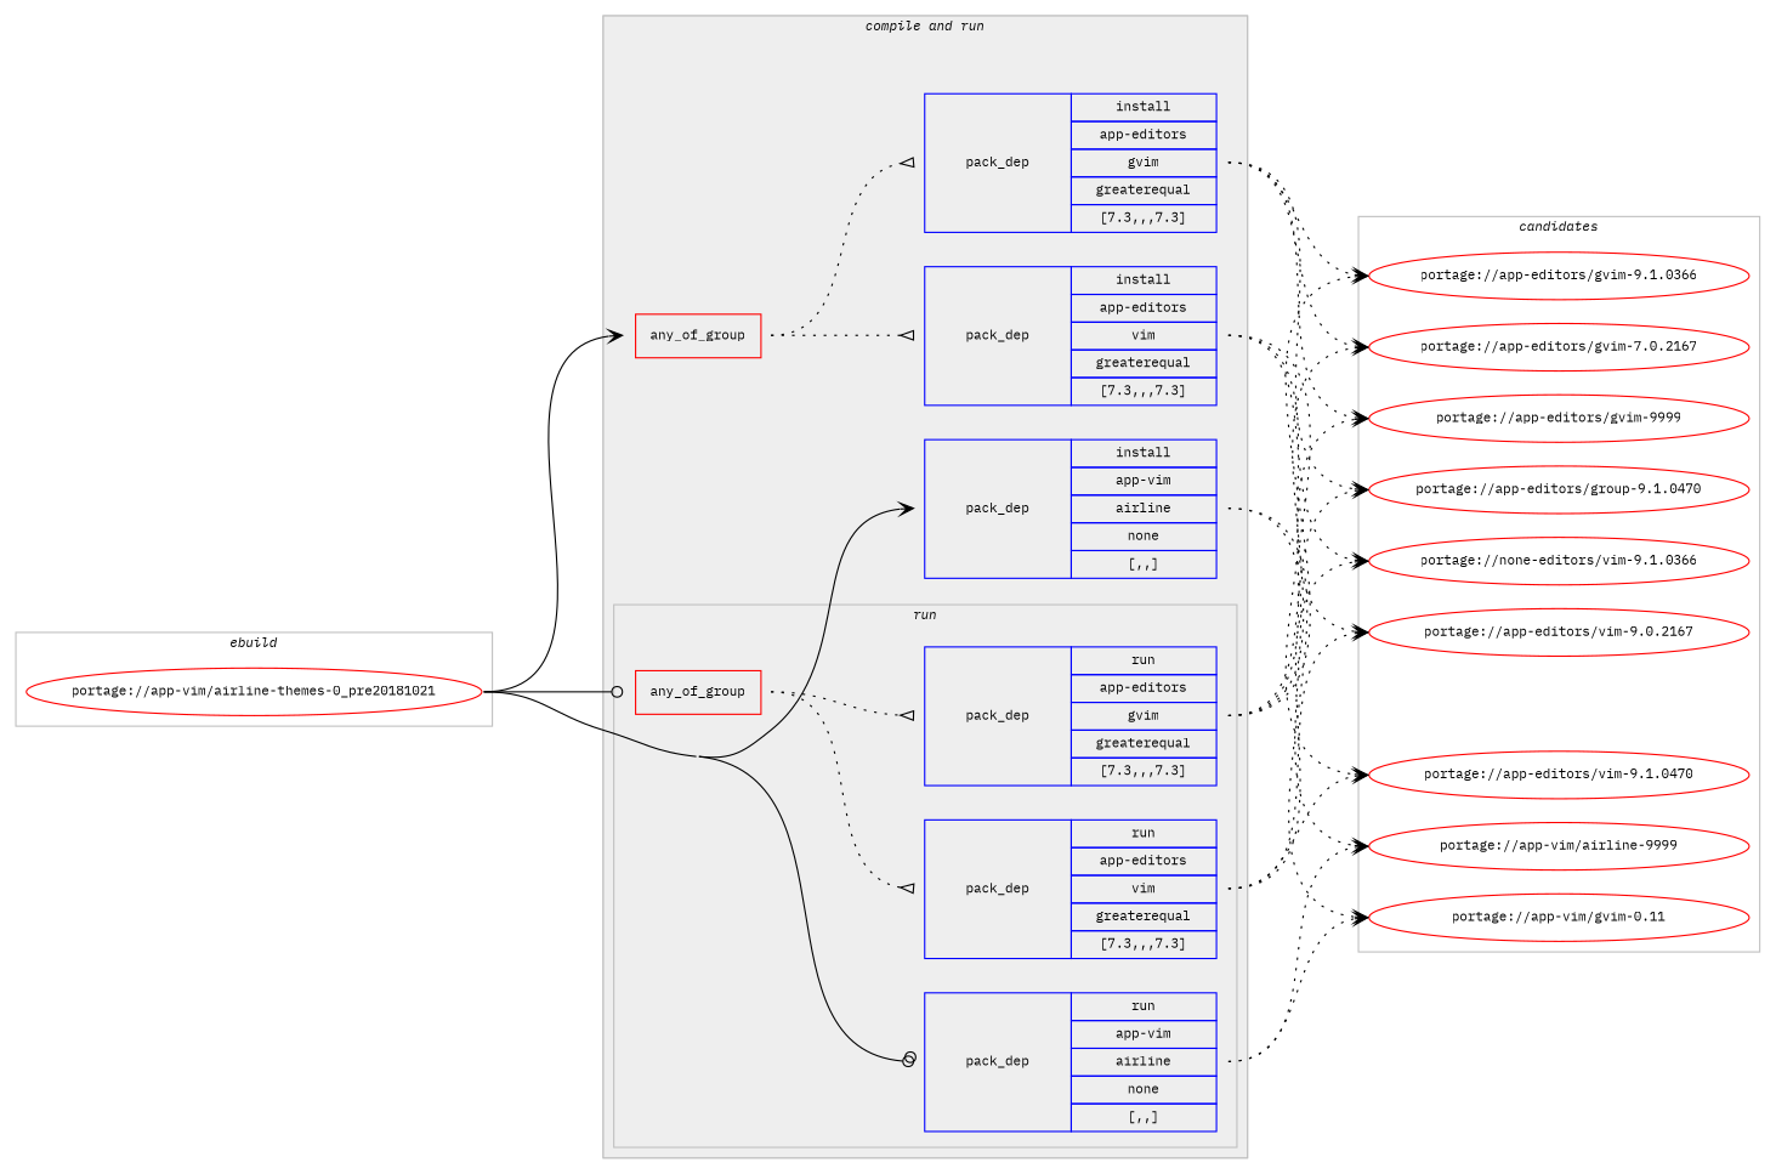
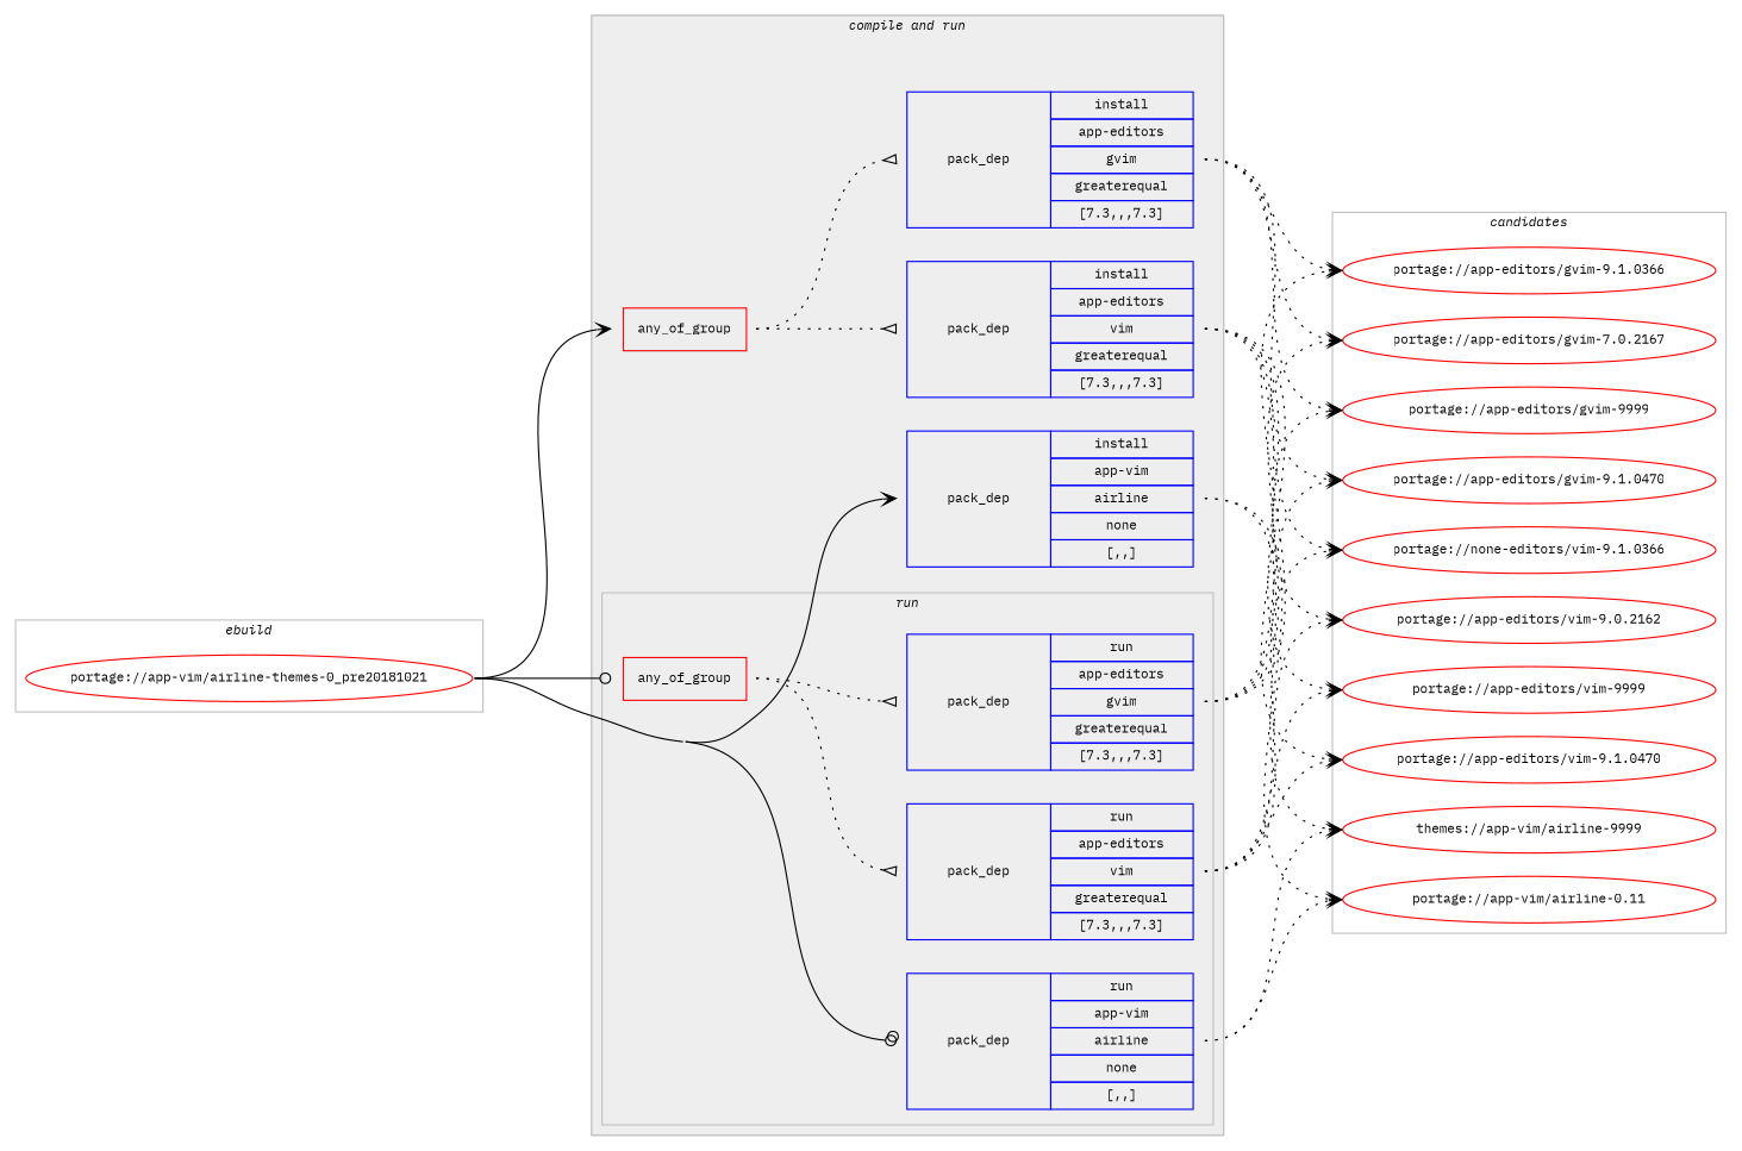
  digraph {
    compound=true
    concentrate=true
    fontname="IBM Plex Mono"
    fontsize=10
    newrank=true
    rankdir=LR
    ranksep=1.5
    node [color=red fontname="IBM Plex Mono" fontsize=10]
    edge [arrowhead=vee fontname="IBM Plex Mono" headport=w style=dotted tailport=e weight=100]
    n1 [label="portage://app-vim/airline-themes-0_pre20181021" width=4]
    n2 [color=blue label=<<TABLE BORDER="0" CELLBORDER="1" CELLSPACING="0" CELLPADDING="4" WIDTH="220"><TR><TD ROWSPAN="6" CELLPADDING="30">pack_dep</TD></TR><TR><TD WIDTH="110">install</TD></TR><TR><TD>app-editors</TD></TR><TR><TD>vim</TD></TR><TR><TD>greaterequal</TD></TR><TR><TD>[7.3,,,7.3]</TD></TR></TABLE>> shape=none]
    n3 [color=blue label=<<TABLE BORDER="0" CELLBORDER="1" CELLSPACING="0" CELLPADDING="4" WIDTH="220"><TR><TD ROWSPAN="6" CELLPADDING="30">pack_dep</TD></TR><TR><TD WIDTH="110">install</TD></TR><TR><TD>app-editors</TD></TR><TR><TD>gvim</TD></TR><TR><TD>greaterequal</TD></TR><TR><TD>[7.3,,,7.3]</TD></TR></TABLE>> shape=none]
    n4 [label=<<TABLE BORDER="0" CELLBORDER="1" CELLSPACING="0" CELLPADDING="4"><TR><TD CELLPADDING="10">any_of_group</TD></TR></TABLE>> shape=none]
    n5 [color=blue label=<<TABLE BORDER="0" CELLBORDER="1" CELLSPACING="0" CELLPADDING="4" WIDTH="220"><TR><TD ROWSPAN="6" CELLPADDING="30">pack_dep</TD></TR><TR><TD WIDTH="110">install</TD></TR><TR><TD>app-vim</TD></TR><TR><TD>airline</TD></TR><TR><TD>none</TD></TR><TR><TD>[,,]</TD></TR></TABLE>> shape=none]
    n6 [color=blue label=<<TABLE BORDER="0" CELLBORDER="1" CELLSPACING="0" CELLPADDING="4" WIDTH="220"><TR><TD ROWSPAN="6" CELLPADDING="30">pack_dep</TD></TR><TR><TD WIDTH="110">run</TD></TR><TR><TD>app-editors</TD></TR><TR><TD>vim</TD></TR><TR><TD>greaterequal</TD></TR><TR><TD>[7.3,,,7.3]</TD></TR></TABLE>> shape=none]
    n7 [color=blue label=<<TABLE BORDER="0" CELLBORDER="1" CELLSPACING="0" CELLPADDING="4" WIDTH="220"><TR><TD ROWSPAN="6" CELLPADDING="30">pack_dep</TD></TR><TR><TD WIDTH="110">run</TD></TR><TR><TD>app-editors</TD></TR><TR><TD>gvim</TD></TR><TR><TD>greaterequal</TD></TR><TR><TD>[7.3,,,7.3]</TD></TR></TABLE>> shape=none]
    n8 [label=<<TABLE BORDER="0" CELLBORDER="1" CELLSPACING="0" CELLPADDING="4"><TR><TD CELLPADDING="10">any_of_group</TD></TR></TABLE>> shape=none]
    n9 [color=blue label=<<TABLE BORDER="0" CELLBORDER="1" CELLSPACING="0" CELLPADDING="4" WIDTH="220"><TR><TD ROWSPAN="6" CELLPADDING="30">pack_dep</TD></TR><TR><TD WIDTH="110">run</TD></TR><TR><TD>app-vim</TD></TR><TR><TD>airline</TD></TR><TR><TD>none</TD></TR><TR><TD>[,,]</TD></TR></TABLE>> shape=none]
+   n10 [label="portage://app-editors/vim-9999" width=4]
    n11 [label="portage://app-editors/vim-9.1.0470" width=4]
    n12 [label="portage://none-editors/vim-9.1.0366" width=4]
-   n13 [label="portage://app-editors/vim-9.0.2167" width=4]
+   n13 [label="portage://app-editors/vim-9.0.2162" width=4]
    n14 [label="portage://app-editors/gvim-9999" width=4]
-   n15 [label="portage://app-editors/group-9.1.0470" width=4]
+   n15 [label="portage://app-editors/gvim-9.1.0470" width=4]
    n16 [label="portage://app-editors/gvim-9.1.0366" width=4]
    n17 [label="portage://app-editors/gvim-7.0.2167" width=4]
-   n18 [label="portage://app-vim/airline-9999" width=4]
-   n19 [label="portage://app-vim/gvim-0.11" width=4]
+   n18 [label="themes://app-vim/airline-9999" width=4]
+   n19 [label="portage://app-vim/airline-0.11" width=4]
    subgraph cluster_1 {
      color=gray
      label=<<i>ebuild</i>>
      n1
    }
    subgraph cluster_2 {
      color=gray
      label=<<i>dependencies</i>>
      subgraph cluster_3 {
        color=gray
        fillcolor="#eeeeee"
        label=<<i>compile</i>>
        style=filled
        subgraph sub_4 {
          color=gray
          fillcolor="#eeeeee"
          label=<<i>compile</i>>
          style=filled
          n4
          subgraph sub_5 {
            color=gray
            fillcolor="#eeeeee"
            label=<<i>compile</i>>
            style=filled
            n2
          }
          subgraph sub_6 {
            color=gray
            fillcolor="#eeeeee"
            label=<<i>compile</i>>
            style=filled
            n3
          }
        }
        subgraph sub_7 {
          color=gray
          fillcolor="#eeeeee"
          label=<<i>compile</i>>
          style=filled
          n5
        }
      }
      subgraph cluster_8 {
        color=gray
        fillcolor="#eeeeee"
        label=<<i>compile and run</i>>
        style=filled
      }
      subgraph cluster_9 {
        color=gray
        fillcolor="#eeeeee"
        label=<<i>run</i>>
        style=filled
        subgraph sub_10 {
          color=gray
          fillcolor="#eeeeee"
          label=<<i>run</i>>
          style=filled
          n8
          subgraph sub_11 {
            color=gray
            fillcolor="#eeeeee"
            label=<<i>run</i>>
            style=filled
            n6
          }
          subgraph sub_12 {
            color=gray
            fillcolor="#eeeeee"
            label=<<i>run</i>>
            style=filled
            n7
          }
        }
        subgraph sub_13 {
          color=gray
          fillcolor="#eeeeee"
          label=<<i>run</i>>
          style=filled
          n9
        }
      }
    }
    subgraph cluster_14 {
      color=gray
      label=<<i>candidates</i>>
      rank=same
      subgraph sub_15 {
        color=black
        label=<<i>candidates</i>>
        nodesep=1
        rank=same
+       n10
        n11
        n12
        n13
      }
      subgraph sub_16 {
        color=black
        label=<<i>candidates</i>>
        nodesep=1
        rank=same
        n14
        n15
        n16
        n17
      }
      subgraph sub_17 {
        color=black
        label=<<i>candidates</i>>
        nodesep=1
        rank=same
        n18
        n19
      }
      subgraph sub_18 {
        color=black
        label=<<i>candidates</i>>
        nodesep=1
        rank=same
+       n10
        n11
        n12
        n13
      }
      subgraph sub_19 {
        color=black
        label=<<i>candidates</i>>
        nodesep=1
        rank=same
        n14
        n15
        n16
        n17
      }
      subgraph sub_20 {
        color=black
        label=<<i>candidates</i>>
        nodesep=1
        rank=same
        n18
        n19
      }
    }
    n1 -> n4 [style=solid weight=20]
    n1 -> n5 [style=solid weight=20]
    n1 -> n8 [arrowhead=odot style=solid weight=20]
    n1 -> n9 [arrowhead=odot style=solid weight=20]
+   n2 -> n10
    n2 -> n11
    n2 -> n12
    n2 -> n13
    n3 -> n14
    n3 -> n15
    n3 -> n16
    n3 -> n17
    n4 -> n2 [arrowhead=oinv weight=20]
    n4 -> n3 [arrowhead=oinv weight=20]
    n5 -> n18
    n5 -> n19
+   n6 -> n10
    n6 -> n11
    n6 -> n12
    n6 -> n13
    n7 -> n14
    n7 -> n15
    n7 -> n16
    n7 -> n17
    n8 -> n6 [arrowhead=oinv weight=20]
    n8 -> n7 [arrowhead=oinv weight=20]
    n9 -> n18
    n9 -> n19
  }
